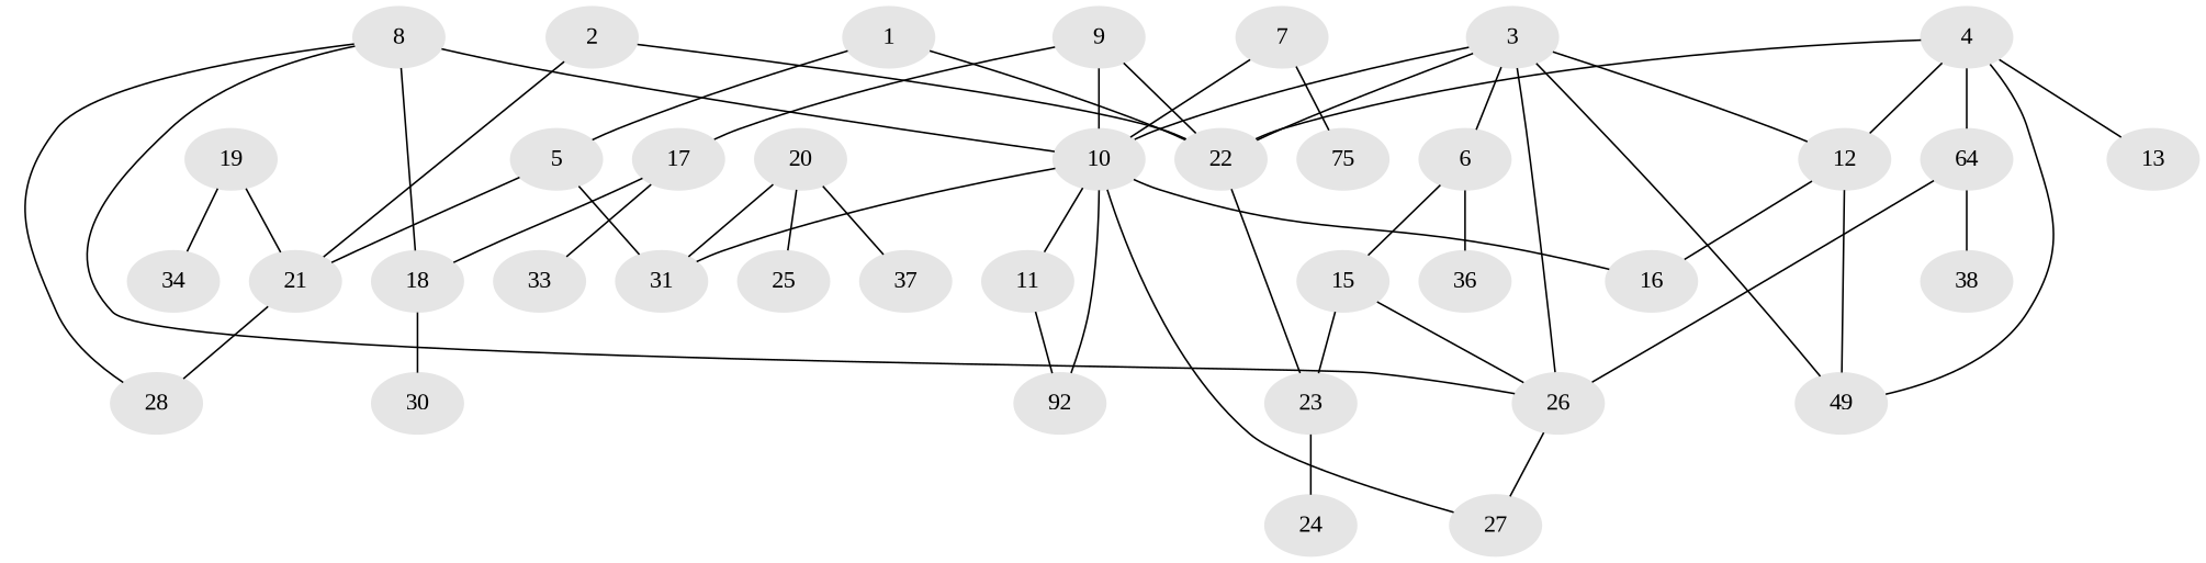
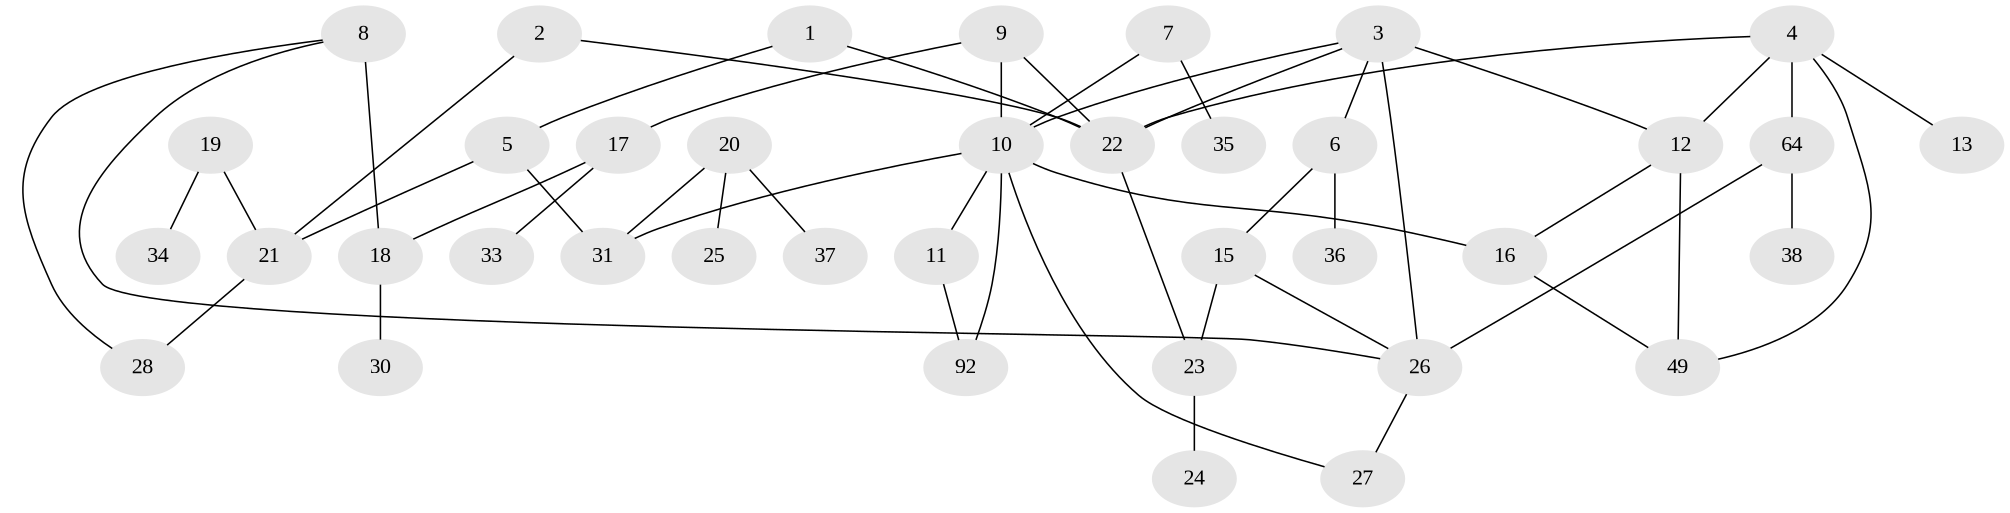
  graph {
    fontname="Liberation Serif"
    node [color=gray90 fontname="Liberation Serif" style=filled]
    edge [fontname="Liberation Serif" weight=1.0]
    1
    5
    22
    21
    31
    23
    2
    28
    3
    6
    10
    12
    26
    n14 [label=49]
    15
    36
    27
    11
    16
    n20 [label=92]
    4
    13
    n23 [label=64]
    38
    7
-   35 [label=75]
+   35
    8
    18
    30
    9
    17
    33
    20
    25
    37
    24
    19
    34
    1 -- 5
    1 -- 22
    5 -- 21
    5 -- 31
    22 -- 23
    21 -- 28
    23 -- 24
    2 -- 22
    2 -- 21
    3 -- 22
    3 -- 6 [weight=2.0]
    3 -- 10 [weight=2.0]
    3 -- 12
    3 -- 26 [weight=3.0]
-   3 -- n14
+   16 -- n14
    6 -- 15
    6 -- 36
    10 -- 31
    10 -- 27
    10 -- 11
    10 -- 16
    10 -- n20
    12 -- n14
    12 -- 16
    26 -- 27
    15 -- 23
    15 -- 26
    11 -- n20
    4 -- 22
    4 -- 12
    4 -- n14
    4 -- 13
    4 -- n23
    n23 -- 26
    n23 -- 38
    7 -- 10
    7 -- 35
    8 -- 28
-   8 -- 10 [weight=2.0]
    8 -- 26
    8 -- 18
    18 -- 30
    9 -- 22
    9 -- 10
    9 -- 17
    17 -- 18
    17 -- 33
    20 -- 31
    20 -- 25
    20 -- 37
    19 -- 21
    19 -- 34
  }
